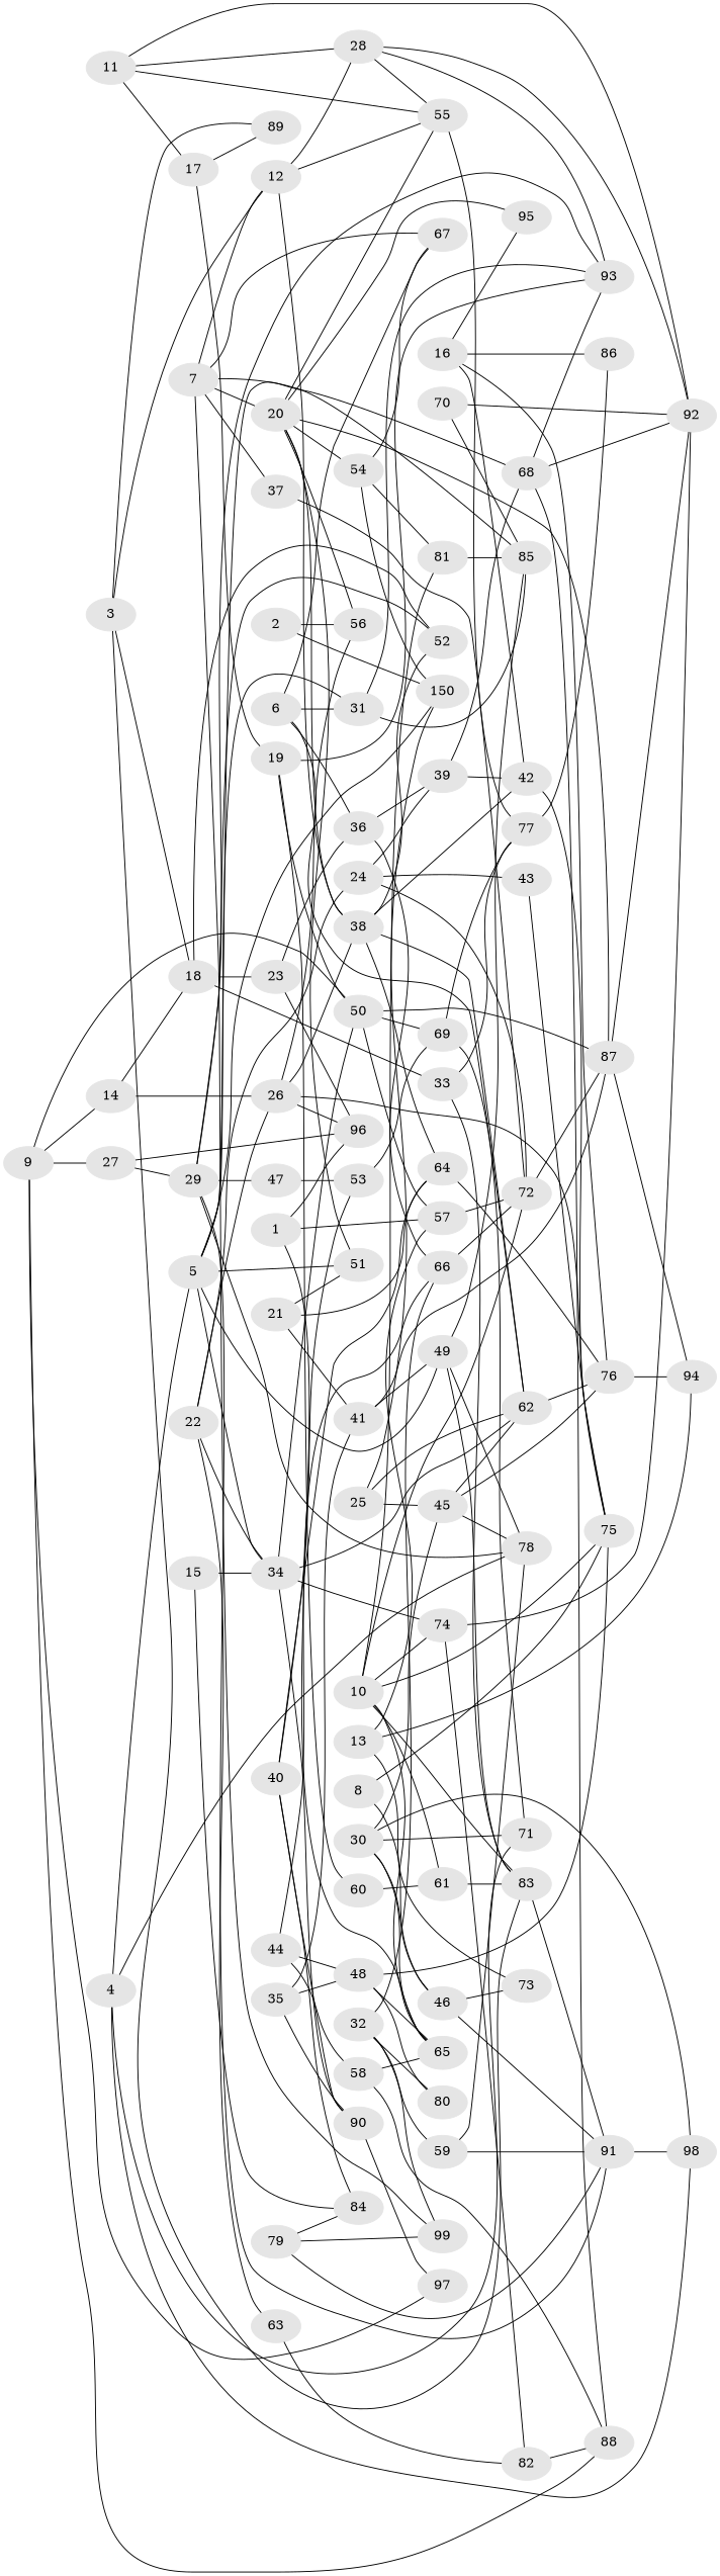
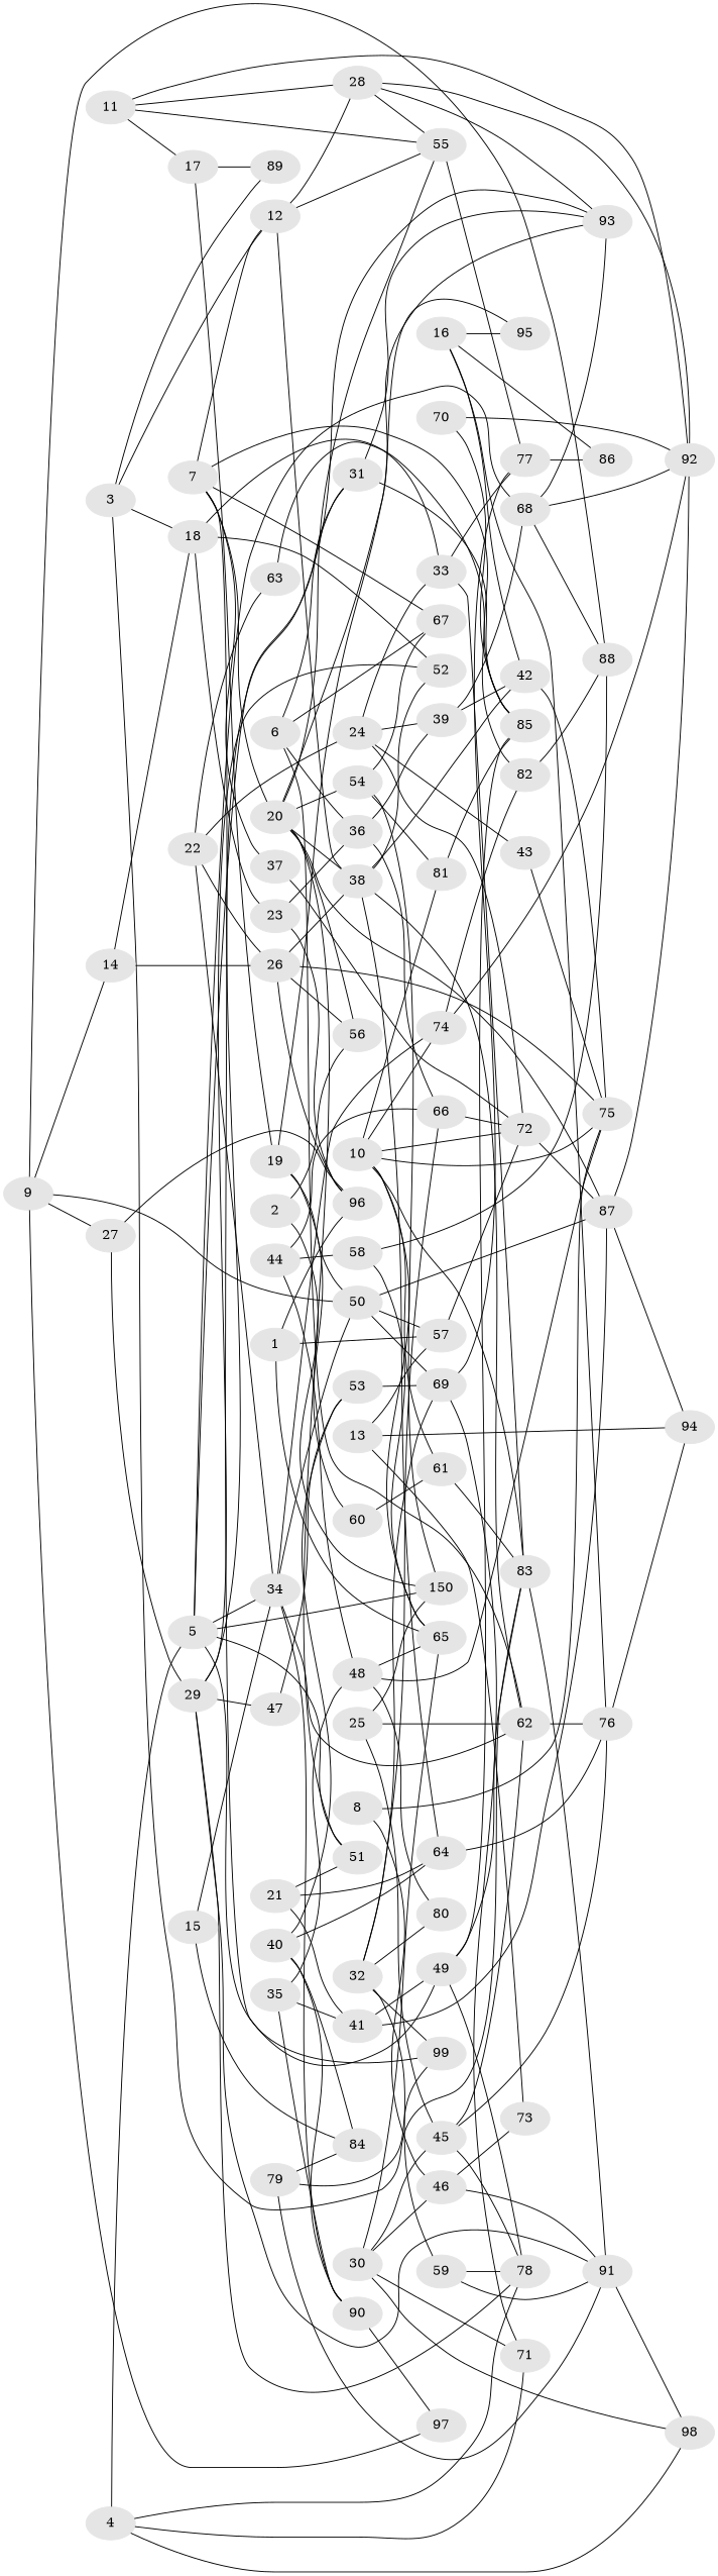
  graph {
    rankdir=LR
    node [color=gray90 style=filled]
    1
    57
    65
    96
    72
    2
    56
    n8 [label=150]
    3
    12
    18
    83
    89
    28
    55
    38
    23
    33
    52
    91
    4
    5
    71
    78
    98
    31
    34
    49
    51
    68
    85
    93
    62
    50
    74
    90
    88
    92
    6
    36
    67
    39
    66
    76
    7
    20
    37
    99
    95
    54
    87
    8
    46
    75
    73
    9
    14
    27
    97
    26
    29
    69
    10
    61
    81
    82
    11
    17
    19
    77
    42
    64
    13
    94
    15
    84
    16
    86
    60
    21
    41
    22
    24
    63
    43
    25
    45
    47
    53
    30
    32
    59
    80
    35
    48
    40
    44
    58
    70
    79
    1 -- 57
    1 -- 65
    1 -- 96
    57 -- 72
    72 -- 87
    2 -- 56
    2 -- n8
    3 -- 12
    3 -- 18
    3 -- 83
    3 -- 89
    12 -- 28
    12 -- 55
    12 -- 38
    18 -- 23
    18 -- 33
    18 -- 52
    83 -- 91
    28 -- 55
    28 -- 93
    28 -- 92
    55 -- 77
    38 -- 52
    38 -- 62
    38 -- 42
    38 -- 64
    23 -- 96
    23 -- 36
    33 -- 83
    33 -- 77
    91 -- 98
    4 -- 5
    4 -- 71
    4 -- 78
    4 -- 98
    5 -- n8
    5 -- 31
    5 -- 34
    5 -- 49
    5 -- 51
    5 -- 68
    31 -- 85
    31 -- 93
    34 -- 62
    34 -- 50
    34 -- 74
    34 -- 90
    49 -- 83
    49 -- 78
    49 -- 85
    68 -- 93
    68 -- 88
    68 -- 92
    62 -- 76
    50 -- 57
    50 -- 87
    50 -- 69
    74 -- 92
    74 -- 82
    90 -- 97
    6 -- 31
    6 -- 62
    6 -- 36
    6 -- 67
    36 -- 39
    36 -- 66
    39 -- 68
    39 -- 42
    66 -- 72
    76 -- 94
    7 -- 12
    7 -- 85
    7 -- 67
    7 -- 20
    7 -- 37
    7 -- 99
    20 -- 56
    20 -- 55
    20 -- 38
    20 -- 51
    20 -- 95
    20 -- 54
    20 -- 87
    37 -- 72
    54 -- n8
    54 -- 67
    54 -- 81
    87 -- 92
    87 -- 94
    8 -- 46
    8 -- 75
    46 -- 91
    46 -- 73
    9 -- 50
    9 -- 88
    9 -- 14
    9 -- 27
    9 -- 97
    14 -- 18
    14 -- 26
    27 -- 96
    27 -- 29
    26 -- 96
    26 -- 56
    26 -- 38
    26 -- 75
    29 -- 52
    29 -- 91
    29 -- 78
    29 -- 93
    29 -- 47
    69 -- 71
    69 -- 77
    10 -- 65
    10 -- 72
    10 -- 83
    10 -- 74
    10 -- 75
    10 -- 61
    10 -- 81
    61 -- 83
    81 -- 85
    82 -- 88
    11 -- 28
    11 -- 55
    11 -- 92
    11 -- 17
    17 -- 89
    17 -- 19
    19 -- 93
    19 -- 50
    19 -- 60
    77 -- 86
    42 -- 75
    64 -- 76
    13 -- 57
    13 -- 73
    13 -- 94
    15 -- 34
    15 -- 84
    16 -- 76
    16 -- 95
    16 -- 42
    16 -- 86
    60 -- 61
    21 -- 51
    21 -- 64
    21 -- 41
    41 -- 49
    41 -- 87
    22 -- 34
    22 -- 26
    22 -- 24
    22 -- 63
    24 -- 72
+   24 -- 33
    24 -- 39
    24 -- 43
    63 -- 82
    43 -- 75
    25 -- n8
    25 -- 62
    25 -- 45
    45 -- 78
    45 -- 62
    45 -- 76
    47 -- 53
    53 -- 69
    30 -- 65
    30 -- 71
    30 -- 98
    30 -- 46
    30 -- 45
    32 -- 66
    32 -- 99
+   32 -- 69
    32 -- 59
    32 -- 80
    59 -- 91
    59 -- 78
    35 -- 90
    35 -- 41
    35 -- 48
    48 -- 65
    48 -- 75
    48 -- 80
    40 -- 90
    40 -- 64
    40 -- 84
    40 -- 53
    44 -- 66
    44 -- 48
    44 -- 58
    58 -- 65
    58 -- 88
    70 -- 85
    70 -- 92
    79 -- 91
    79 -- 99
    79 -- 84
  }
